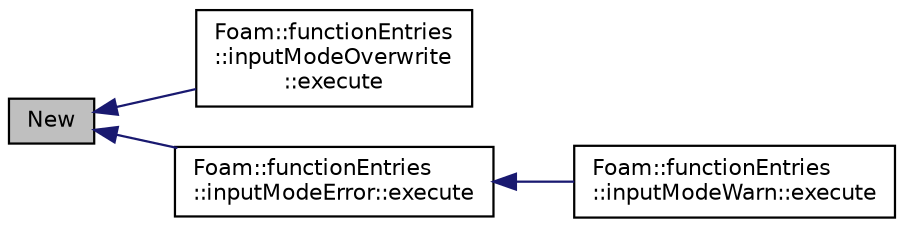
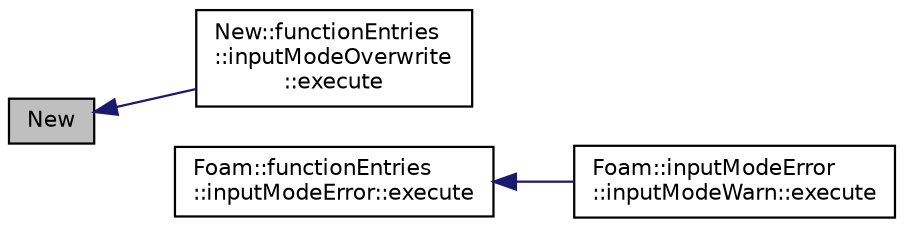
  digraph {
    rankdir=LR
    node [color=black fontname=Helvetica fontsize=10 shape=record]
    edge [color=midnightblue dir=back fontname=Helvetica fontsize=10 labelfontname=Helvetica labelfontsize=10 style=solid]
    n1 [fillcolor=grey75 fontcolor=black height=0.2 label=New style=filled width=0.4]
-   n2 [height=0.2 label="Foam::functionEntries\l::inputModeOverwrite\l::execute" width=0.4]
+   n2 [height=0.2 label="New::functionEntries\l::inputModeOverwrite\l::execute" width=0.4]
    n3 [height=0.2 label="Foam::functionEntries\l::inputModeError::execute" width=0.4]
-   n4 [height=0.2 label="Foam::functionEntries\l::inputModeWarn::execute" width=0.4]
+   n4 [height=0.2 label="Foam::inputModeError\l::inputModeWarn::execute" width=0.4]
    n1 -> n2
-   n1 -> n3
    n3 -> n4
  }
